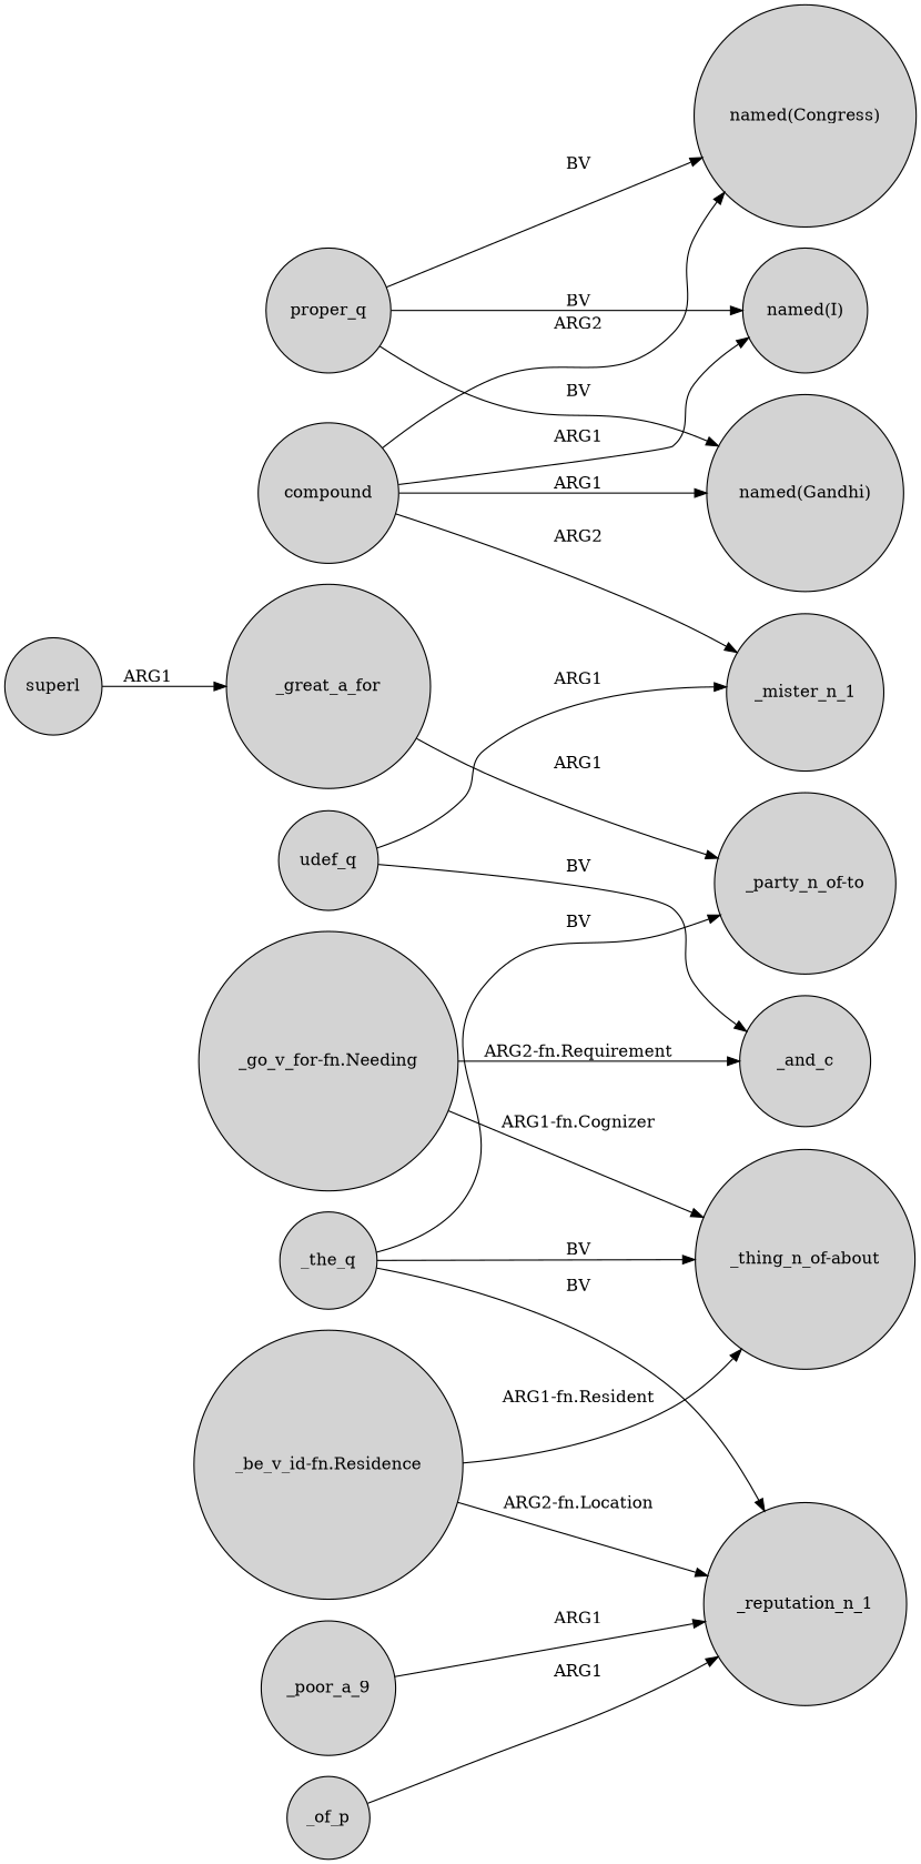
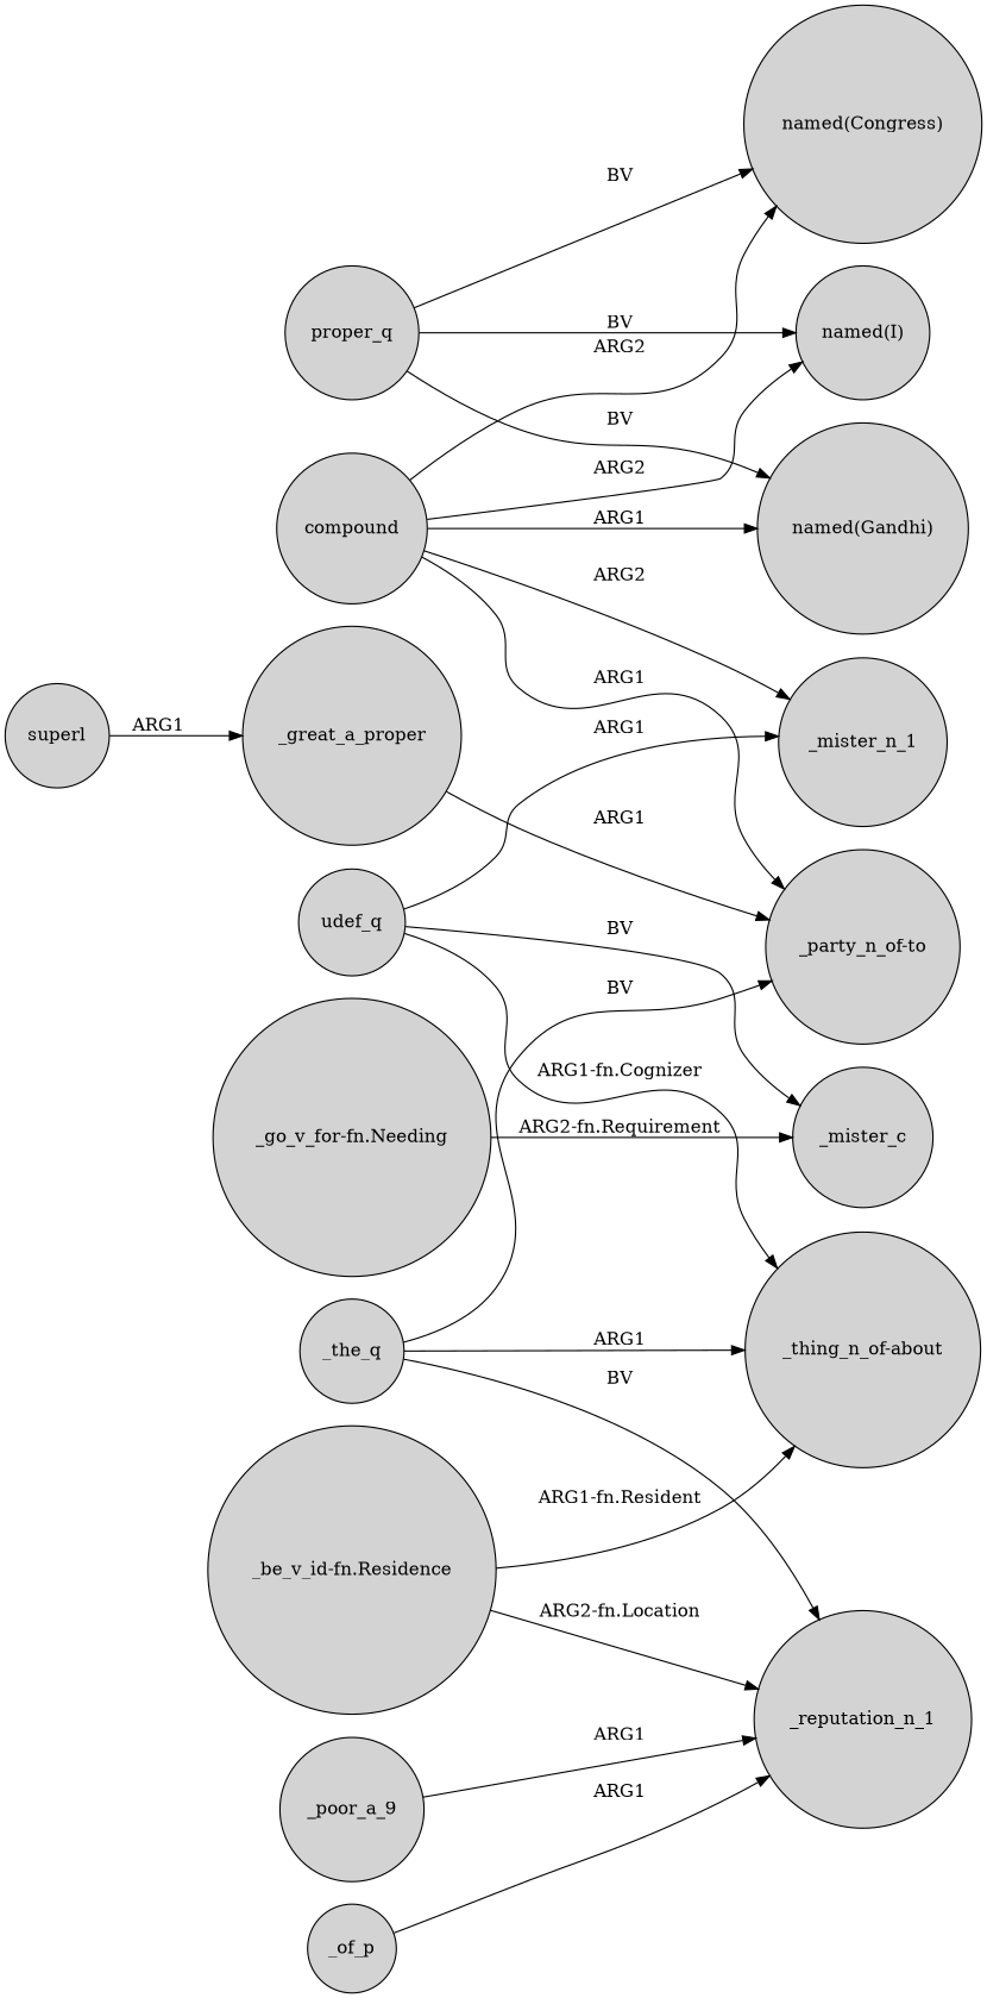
  digraph {
    rankdir=LR
    node [shape=circle style=filled]
    compound
    "named(Congress)"
    _mister_n_1
    "_party_n_of-to"
    "named(I)"
    "named(Gandhi)"
    _the_q
    "_thing_n_of-about"
    _reputation_n_1
    proper_q
    "_go_v_for-fn.Needing"
-   _and_c
+   _and_c [label=_mister_c]
    _of_p
    superl
-   _great_a_for
+   _great_a_for [label=_great_a_proper]
    udef_q
    n17 [label=_poor_a_9]
    "_be_v_id-fn.Residence"
    compound -> "named(Congress)" [label=ARG2]
    compound -> _mister_n_1 [label=ARG2]
-   compound -> "named(I)" [label=ARG1]
+   compound -> "_party_n_of-to" [label=ARG1]
+   compound -> "named(I)" [label=ARG2]
    compound -> "named(Gandhi)" [label=ARG1]
    _the_q -> "_party_n_of-to" [label=BV]
-   _the_q -> "_thing_n_of-about" [label=BV]
+   _the_q -> "_thing_n_of-about" [label=ARG1]
    _the_q -> _reputation_n_1 [label=BV]
    proper_q -> "named(Congress)" [label=BV]
    proper_q -> "named(I)" [label=BV]
    proper_q -> "named(Gandhi)" [label=BV]
-   "_go_v_for-fn.Needing" -> "_thing_n_of-about" [label="ARG1-fn.Cognizer"]
+   udef_q -> "_thing_n_of-about" [label="ARG1-fn.Cognizer"]
    "_go_v_for-fn.Needing" -> _and_c [label="ARG2-fn.Requirement"]
    _of_p -> _reputation_n_1 [label=ARG1]
    superl -> _great_a_for [label=ARG1]
    _great_a_for -> "_party_n_of-to" [label=ARG1]
    udef_q -> _mister_n_1 [label=ARG1]
    udef_q -> _and_c [label=BV]
    n17 -> _reputation_n_1 [label=ARG1]
    "_be_v_id-fn.Residence" -> "_thing_n_of-about" [label="ARG1-fn.Resident"]
    "_be_v_id-fn.Residence" -> _reputation_n_1 [label="ARG2-fn.Location"]
  }
